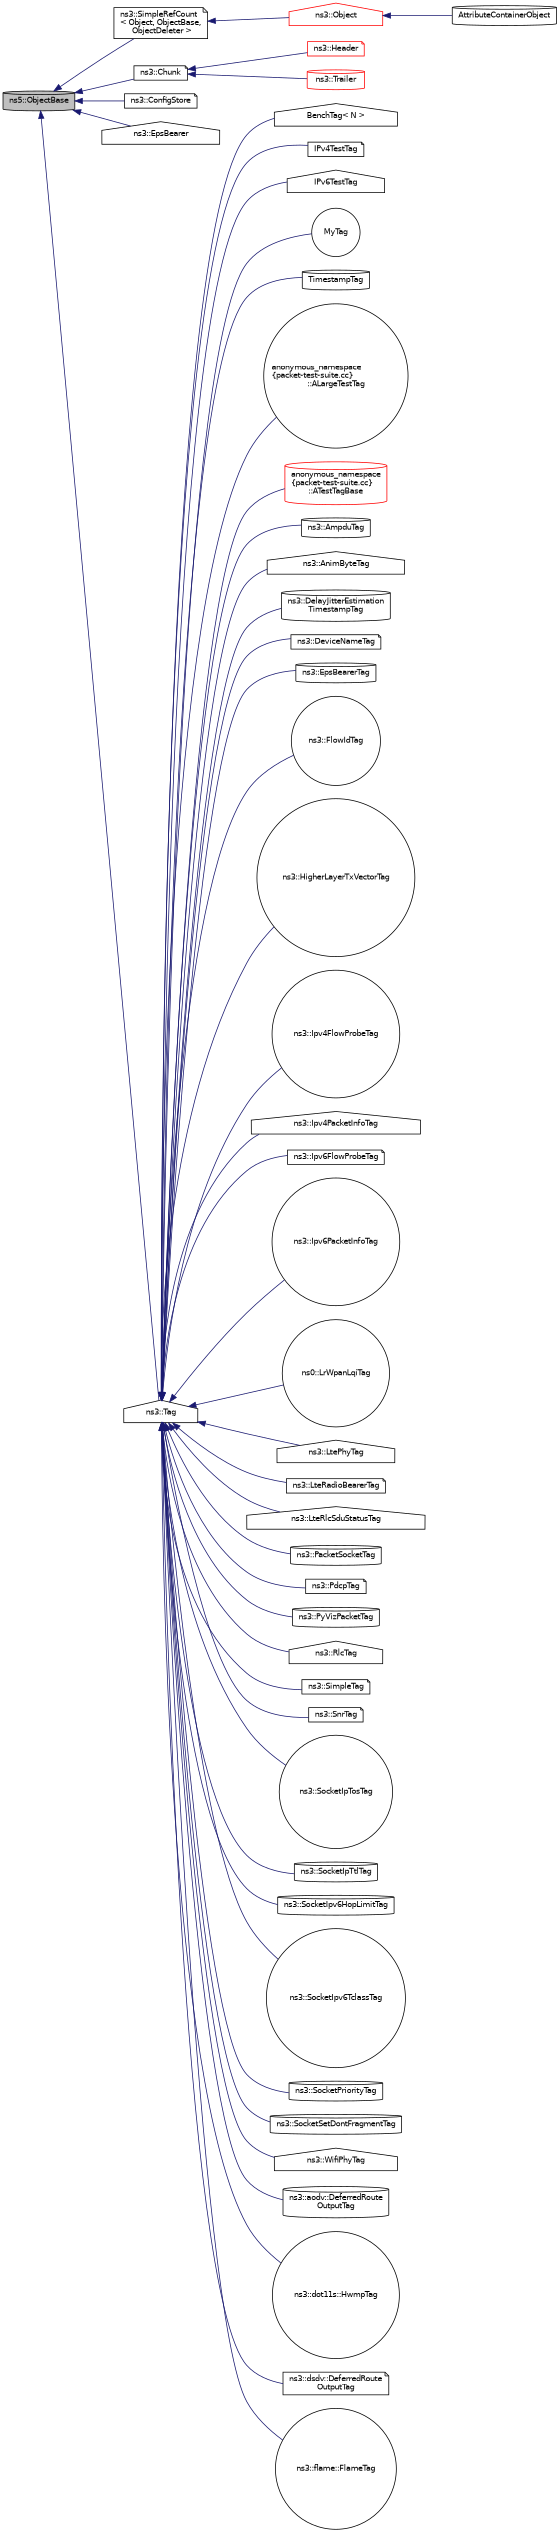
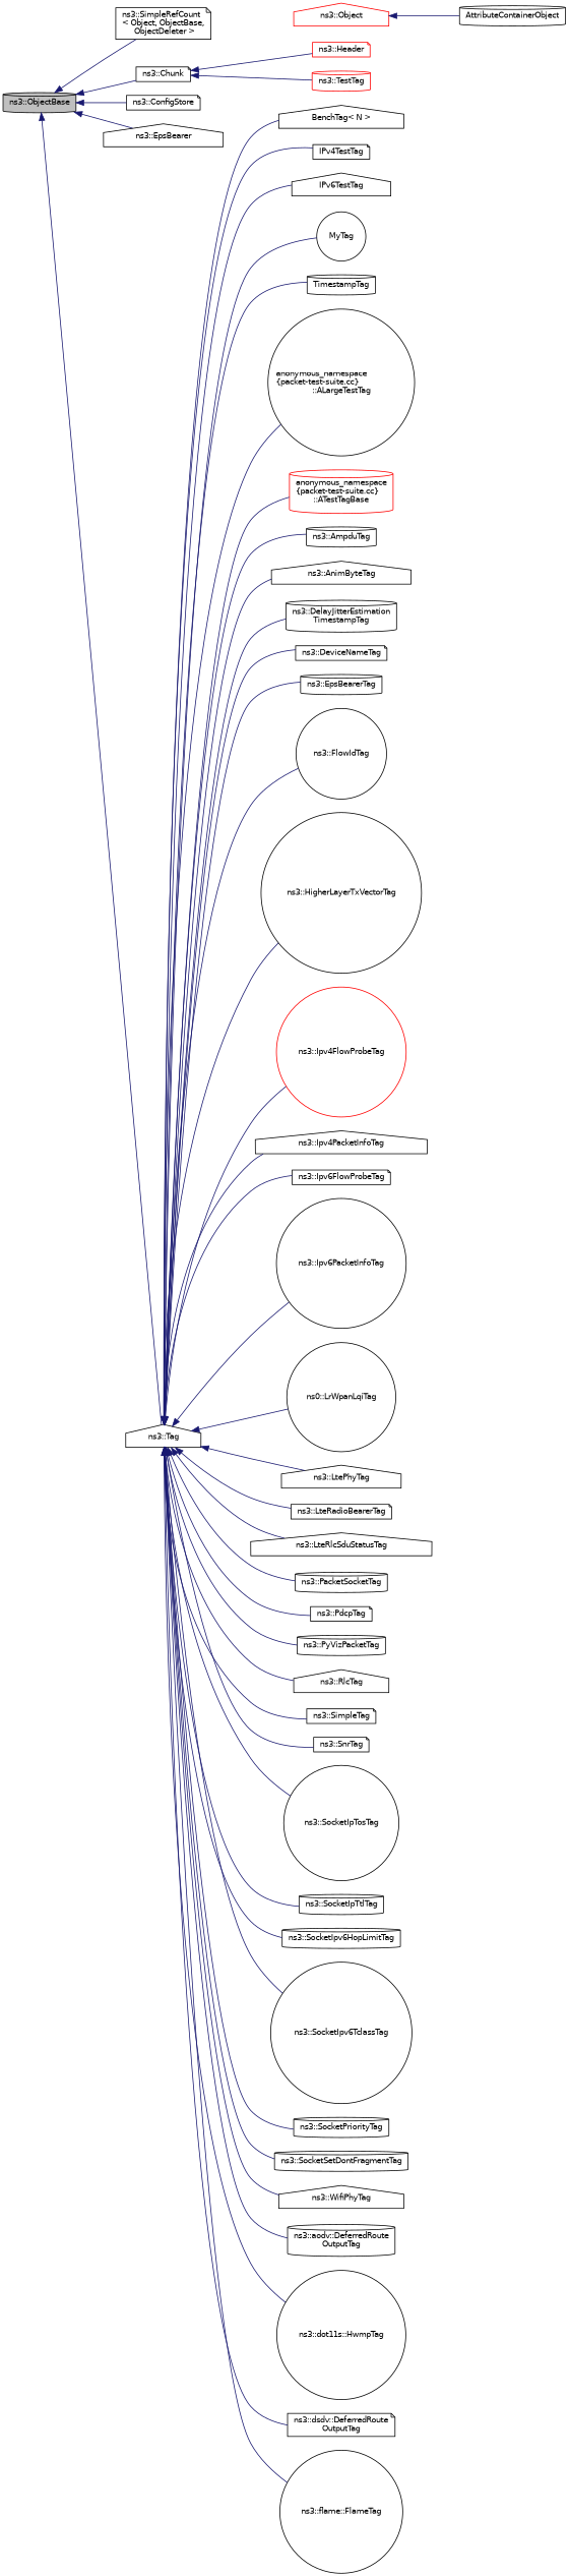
  digraph {
    rankdir=LR
    node [color=black fillcolor=white fontname=Helvetica fontsize=10 shape=cylinder style=filled]
    edge [color=midnightblue dir=back fontname=Helvetica fontsize=10 labelfontname=Helvetica labelfontsize=10 style=solid]
-   n1 [fillcolor=grey75 fontcolor=black height=0.2 label="ns5::ObjectBase" width=0.4]
+   n1 [fillcolor=grey75 fontcolor=black height=0.2 label="ns3::ObjectBase" width=0.4]
    n2 [height=0.2 label="ns3::SimpleRefCount\l\< Object, ObjectBase,\l ObjectDeleter \>" shape=note width=0.4]
    n3 [height=0.2 label="ns3::Chunk" shape=note width=0.4]
    n4 [height=0.2 label="ns3::ConfigStore" shape=note width=0.4]
    n5 [height=0.2 label="ns3::EpsBearer" shape=house width=0.4]
    n6 [height=0.2 label="ns3::Tag" shape=house width=0.4]
    n7 [color=red height=0.2 label="ns3::Object" shape=house width=0.4]
    n8 [color=red height=0.2 label="ns3::Header" shape=note width=0.4]
-   n9 [color=red height=0.2 label="ns3::Trailer" width=0.4]
+   n9 [color=red height=0.2 label="ns3::TestTag" width=0.4]
    n10 [height=0.2 label="BenchTag\< N \>" shape=house width=0.4]
    n11 [height=0.2 label=IPv4TestTag shape=note width=0.4]
    n12 [height=0.2 label=IPv6TestTag shape=house width=0.4]
    n13 [height=0.2 label=MyTag shape=circle width=0.4]
    n14 [height=0.2 label=TimestampTag width=0.4]
    n15 [height=0.2 label="anonymous_namespace\l\{packet-test-suite.cc\}\l::ALargeTestTag" shape=circle width=0.4]
    n16 [color=red height=0.2 label="anonymous_namespace\l\{packet-test-suite.cc\}\l::ATestTagBase" width=0.4]
    n17 [height=0.2 label="ns3::AmpduTag" width=0.4]
    n18 [height=0.2 label="ns3::AnimByteTag" shape=house width=0.4]
    n19 [height=0.2 label="ns3::DelayJitterEstimation\lTimestampTag" width=0.4]
    n20 [height=0.2 label="ns3::DeviceNameTag" shape=note width=0.4]
    n21 [height=0.2 label="ns3::EpsBearerTag" width=0.4]
    n22 [height=0.2 label="ns3::FlowIdTag" shape=circle width=0.4]
    n23 [height=0.2 label="ns3::HigherLayerTxVectorTag" shape=circle width=0.4]
-   n24 [height=0.2 label="ns3::Ipv4FlowProbeTag" shape=circle width=0.4]
+   n24 [color=red height=0.2 label="ns3::Ipv4FlowProbeTag" shape=circle width=0.4]
    n25 [height=0.2 label="ns3::Ipv4PacketInfoTag" shape=house width=0.4]
    n26 [height=0.2 label="ns3::Ipv6FlowProbeTag" shape=note width=0.4]
    n27 [height=0.2 label="ns3::Ipv6PacketInfoTag" shape=circle width=0.4]
    n28 [height=0.2 label="ns0::LrWpanLqiTag" shape=circle width=0.4]
    n29 [height=0.2 label="ns3::LtePhyTag" shape=house width=0.4]
    n30 [height=0.2 label="ns3::LteRadioBearerTag" shape=note width=0.4]
    n31 [height=0.2 label="ns3::LteRlcSduStatusTag" shape=house width=0.4]
    n32 [height=0.2 label="ns3::PacketSocketTag" width=0.4]
    n33 [height=0.2 label="ns3::PdcpTag" shape=note width=0.4]
    n34 [height=0.2 label="ns3::PyVizPacketTag" width=0.4]
    n35 [height=0.2 label="ns3::RlcTag" shape=house width=0.4]
    n36 [height=0.2 label="ns3::SimpleTag" shape=note width=0.4]
    n37 [height=0.2 label="ns3::SnrTag" shape=note width=0.4]
    n38 [height=0.2 label="ns3::SocketIpTosTag" shape=circle width=0.4]
    n39 [height=0.2 label="ns3::SocketIpTtlTag" width=0.4]
    n40 [height=0.2 label="ns3::SocketIpv6HopLimitTag" width=0.4]
    n41 [height=0.2 label="ns3::SocketIpv6TclassTag" shape=circle width=0.4]
    n42 [height=0.2 label="ns3::SocketPriorityTag" width=0.4]
    n43 [height=0.2 label="ns3::SocketSetDontFragmentTag" width=0.4]
    n44 [height=0.2 label="ns3::WifiPhyTag" shape=house width=0.4]
    n45 [height=0.2 label="ns3::aodv::DeferredRoute\lOutputTag" width=0.4]
    n46 [height=0.2 label="ns3::dot11s::HwmpTag" shape=circle width=0.4]
    n47 [height=0.2 label="ns3::dsdv::DeferredRoute\lOutputTag" shape=note width=0.4]
    n48 [height=0.2 label="ns3::flame::FlameTag" shape=circle width=0.4]
    n49 [height=0.2 label=AttributeContainerObject width=0.4]
    n1 -> n2
    n1 -> n3
    n1 -> n4
    n1 -> n5
    n1 -> n6
-   n2 -> n7
    n3 -> n8
    n3 -> n9
    n6 -> n10
    n6 -> n11
    n6 -> n12
    n6 -> n13
    n6 -> n14
    n6 -> n15
    n6 -> n16
    n6 -> n17
    n6 -> n18
    n6 -> n19
    n6 -> n20
    n6 -> n21
    n6 -> n22
    n6 -> n23
    n6 -> n24
    n6 -> n25
    n6 -> n26
    n6 -> n27
    n6 -> n28
    n6 -> n29
    n6 -> n30
    n6 -> n31
    n6 -> n32
    n6 -> n33
    n6 -> n34
    n6 -> n35
    n6 -> n36
    n6 -> n37
    n6 -> n38
    n6 -> n39
    n6 -> n40
    n6 -> n41
    n6 -> n42
    n6 -> n43
    n6 -> n44
    n6 -> n45
    n6 -> n46
    n6 -> n47
    n6 -> n48
    n7 -> n49
  }
